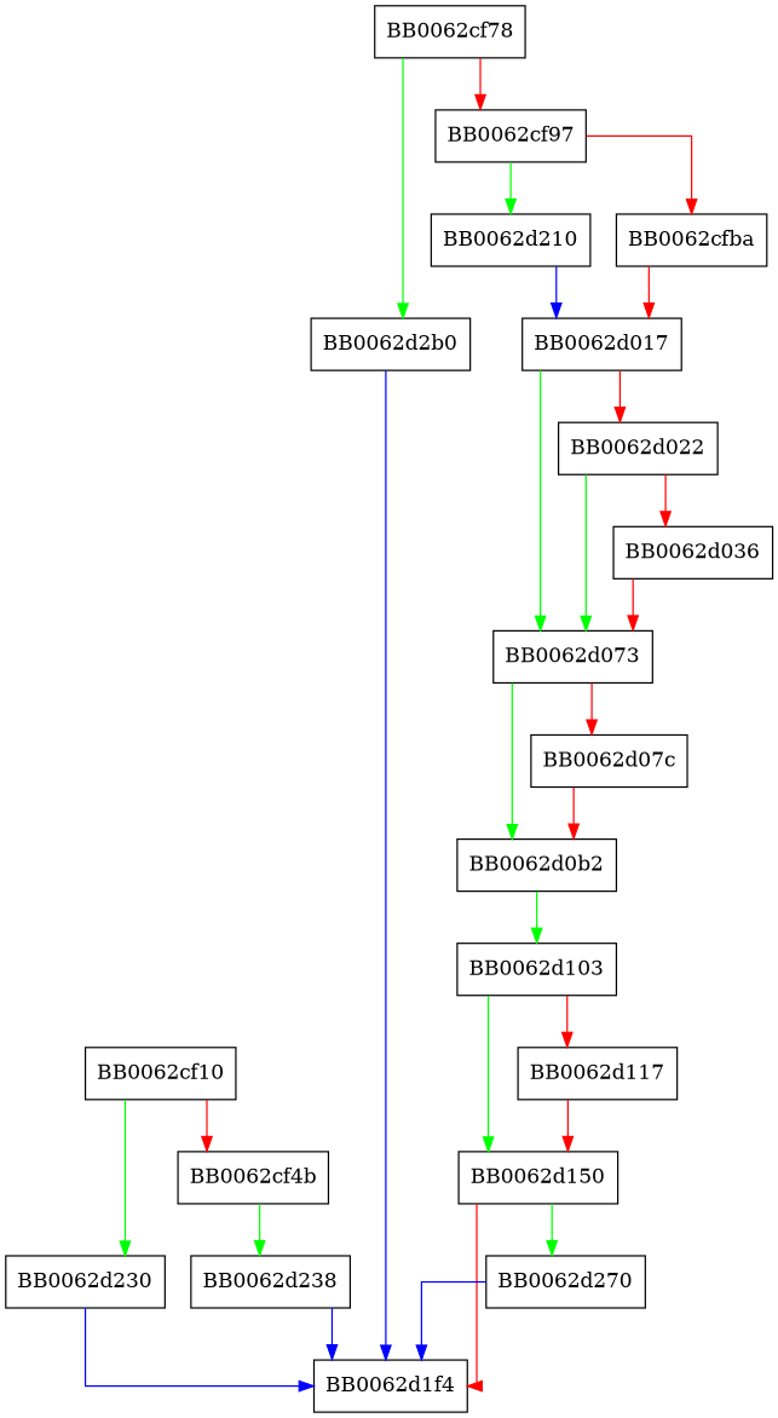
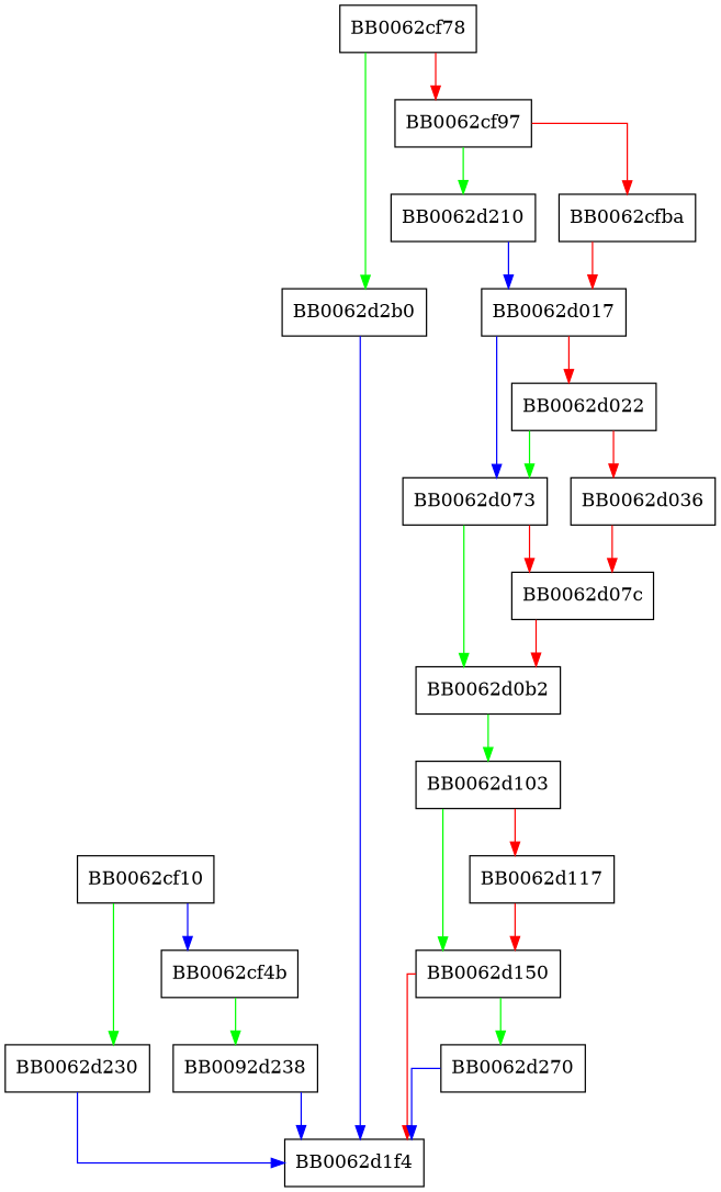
  digraph {
    splines=ortho
    node [shape=box]
    edge [color=red]
    BB0062cf10
    BB0062d230
    BB0062cf4b
    BB0062d1f4
-   BB0062d238
+   BB0062d238 [label=BB0092d238]
    BB0062cf78
    BB0062d2b0
    BB0062cf97
    BB0062d210
    BB0062cfba
    BB0062d017
    BB0062d073
    BB0062d022
    BB0062d0b2
    BB0062d07c
    BB0062d036
    BB0062d103
    BB0062d150
    BB0062d117
    BB0062d270
    BB0062cf10 -> BB0062d230 [color=green]
-   BB0062cf10 -> BB0062cf4b
+   BB0062cf10 -> BB0062cf4b [color=blue]
    BB0062d230 -> BB0062d1f4 [color=blue]
    BB0062cf4b -> BB0062d238 [color=green]
    BB0062d238 -> BB0062d1f4 [color=blue]
    BB0062cf78 -> BB0062d2b0 [color=green]
    BB0062cf78 -> BB0062cf97
    BB0062d2b0 -> BB0062d1f4 [color=blue]
    BB0062cf97 -> BB0062d210 [color=green]
    BB0062cf97 -> BB0062cfba
    BB0062d210 -> BB0062d017 [color=blue]
    BB0062cfba -> BB0062d017
-   BB0062d017 -> BB0062d073 [color=green]
+   BB0062d017 -> BB0062d073 [color=blue]
    BB0062d017 -> BB0062d022
    BB0062d073 -> BB0062d0b2 [color=green]
    BB0062d073 -> BB0062d07c
    BB0062d022 -> BB0062d073 [color=green]
    BB0062d022 -> BB0062d036
    BB0062d0b2 -> BB0062d103 [color=green]
    BB0062d07c -> BB0062d0b2
-   BB0062d036 -> BB0062d073
+   BB0062d036 -> BB0062d07c
    BB0062d103 -> BB0062d150 [color=green]
    BB0062d103 -> BB0062d117
    BB0062d150 -> BB0062d1f4
    BB0062d150 -> BB0062d270 [color=green]
    BB0062d117 -> BB0062d150
    BB0062d270 -> BB0062d1f4 [color=blue]
  }
